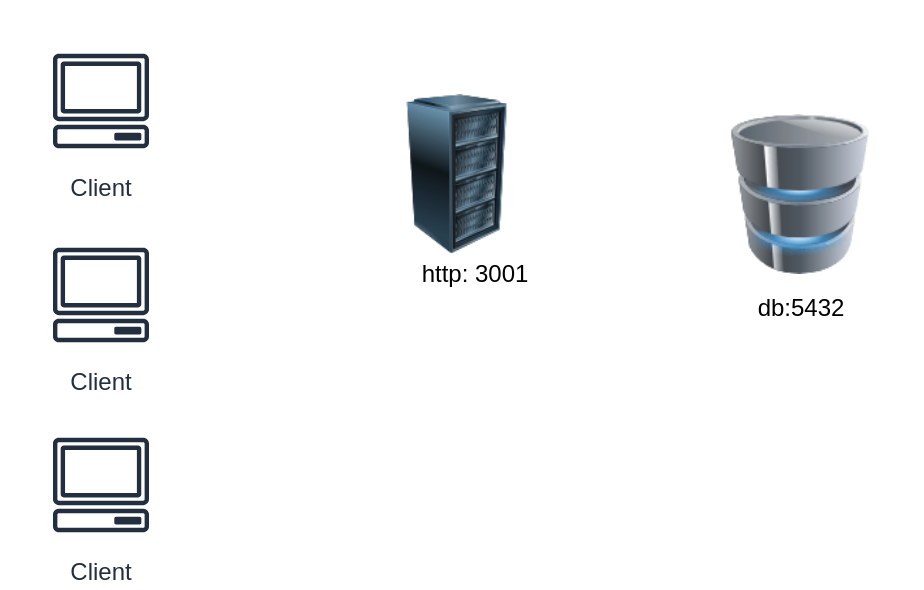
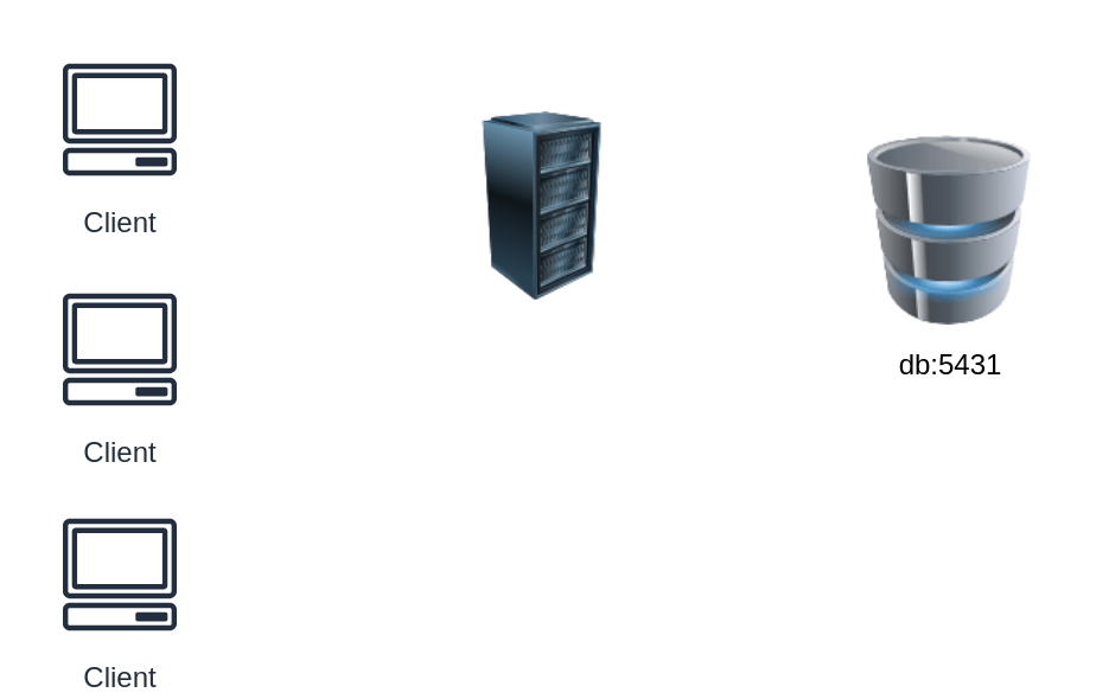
  <mxCell id="0" />
  <mxCell id="1" parent="0" />
  <mxCell id="2" value="Client" style="outlineConnect=0;fontColor=#232F3E;gradientColor=none;strokeColor=#232F3E;fillColor=#ffffff;dashed=0;verticalLabelPosition=bottom;verticalAlign=top;align=center;html=1;fontSize=12;fontStyle=0;aspect=fixed;shape=mxgraph.aws4.resourceIcon;resIcon=mxgraph.aws4.client;" parent="1" vertex="1"><mxGeometry x="20" y="20" width="60" height="60" as="geometry" /></mxCell>
  <mxCell id="3" value="" style="group" parent="1" vertex="1" connectable="0"><mxGeometry x="198" y="47" width="80" height="110" as="geometry" /></mxCell>
  <mxCell id="4" value="" style="image;html=1;image=img/lib/clip_art/computers/Server_Rack_128x128.png" parent="3" vertex="1"><mxGeometry width="60.952" height="80" as="geometry" /></mxCell>
- <mxCell id="5" value="http: 3001" style="text;html=1;align=center;verticalAlign=middle;resizable=0;points=[];autosize=1;" parent="3" vertex="1"><mxGeometry x="3.81" y="80" width="70" height="20" as="geometry" /></mxCell>
  <mxCell id="6" value="Client" style="outlineConnect=0;fontColor=#232F3E;gradientColor=none;strokeColor=#232F3E;fillColor=#ffffff;dashed=0;verticalLabelPosition=bottom;verticalAlign=top;align=center;html=1;fontSize=12;fontStyle=0;aspect=fixed;shape=mxgraph.aws4.resourceIcon;resIcon=mxgraph.aws4.client;" vertex="1" parent="1"><mxGeometry x="20" y="117" width="60" height="60" as="geometry" /></mxCell>
  <mxCell id="7" value="Client" style="outlineConnect=0;fontColor=#232F3E;gradientColor=none;strokeColor=#232F3E;fillColor=#ffffff;dashed=0;verticalLabelPosition=bottom;verticalAlign=top;align=center;html=1;fontSize=12;fontStyle=0;aspect=fixed;shape=mxgraph.aws4.resourceIcon;resIcon=mxgraph.aws4.client;" vertex="1" parent="1"><mxGeometry x="20" y="212" width="60" height="60" as="geometry" /></mxCell>
  <mxCell id="8" value="" style="group" vertex="1" connectable="0" parent="1"><mxGeometry x="360" y="57" width="80" height="107" as="geometry" /></mxCell>
  <mxCell id="9" value="" style="image;html=1;image=img/lib/clip_art/computers/Database_128x128.png;strokeWidth=1;" vertex="1" parent="8"><mxGeometry width="80" height="80" as="geometry" /></mxCell>
- <mxCell id="10" value="db:5432" style="text;html=1;align=center;verticalAlign=middle;resizable=0;points=[];autosize=1;" vertex="1" parent="8"><mxGeometry x="10" y="87" width="60" height="20" as="geometry" /></mxCell>
+ <mxCell id="10" value="db:5431" style="text;html=1;align=center;verticalAlign=middle;resizable=0;points=[];autosize=1;" vertex="1" parent="8"><mxGeometry x="10" y="87" width="60" height="20" as="geometry" /></mxCell>
